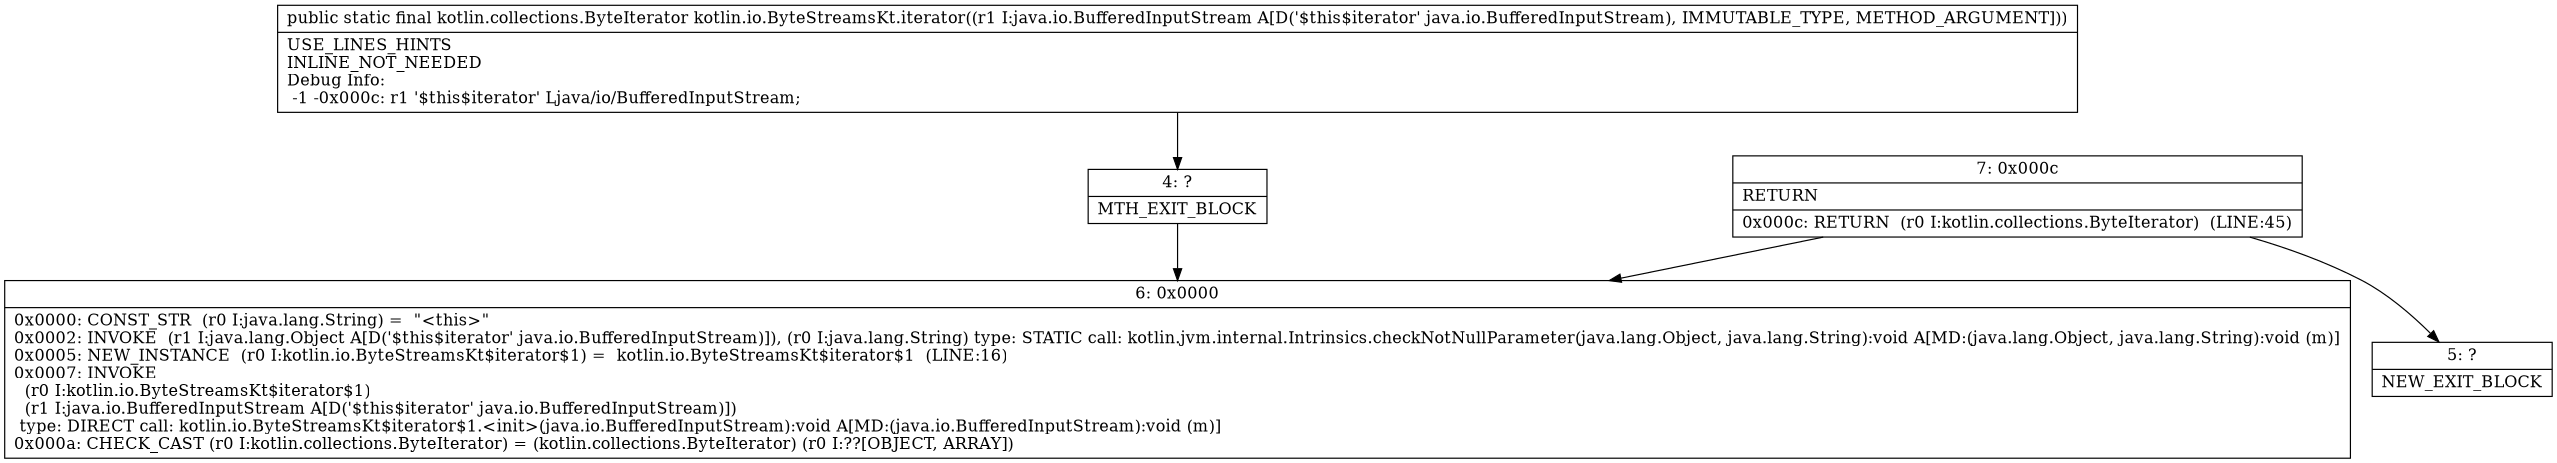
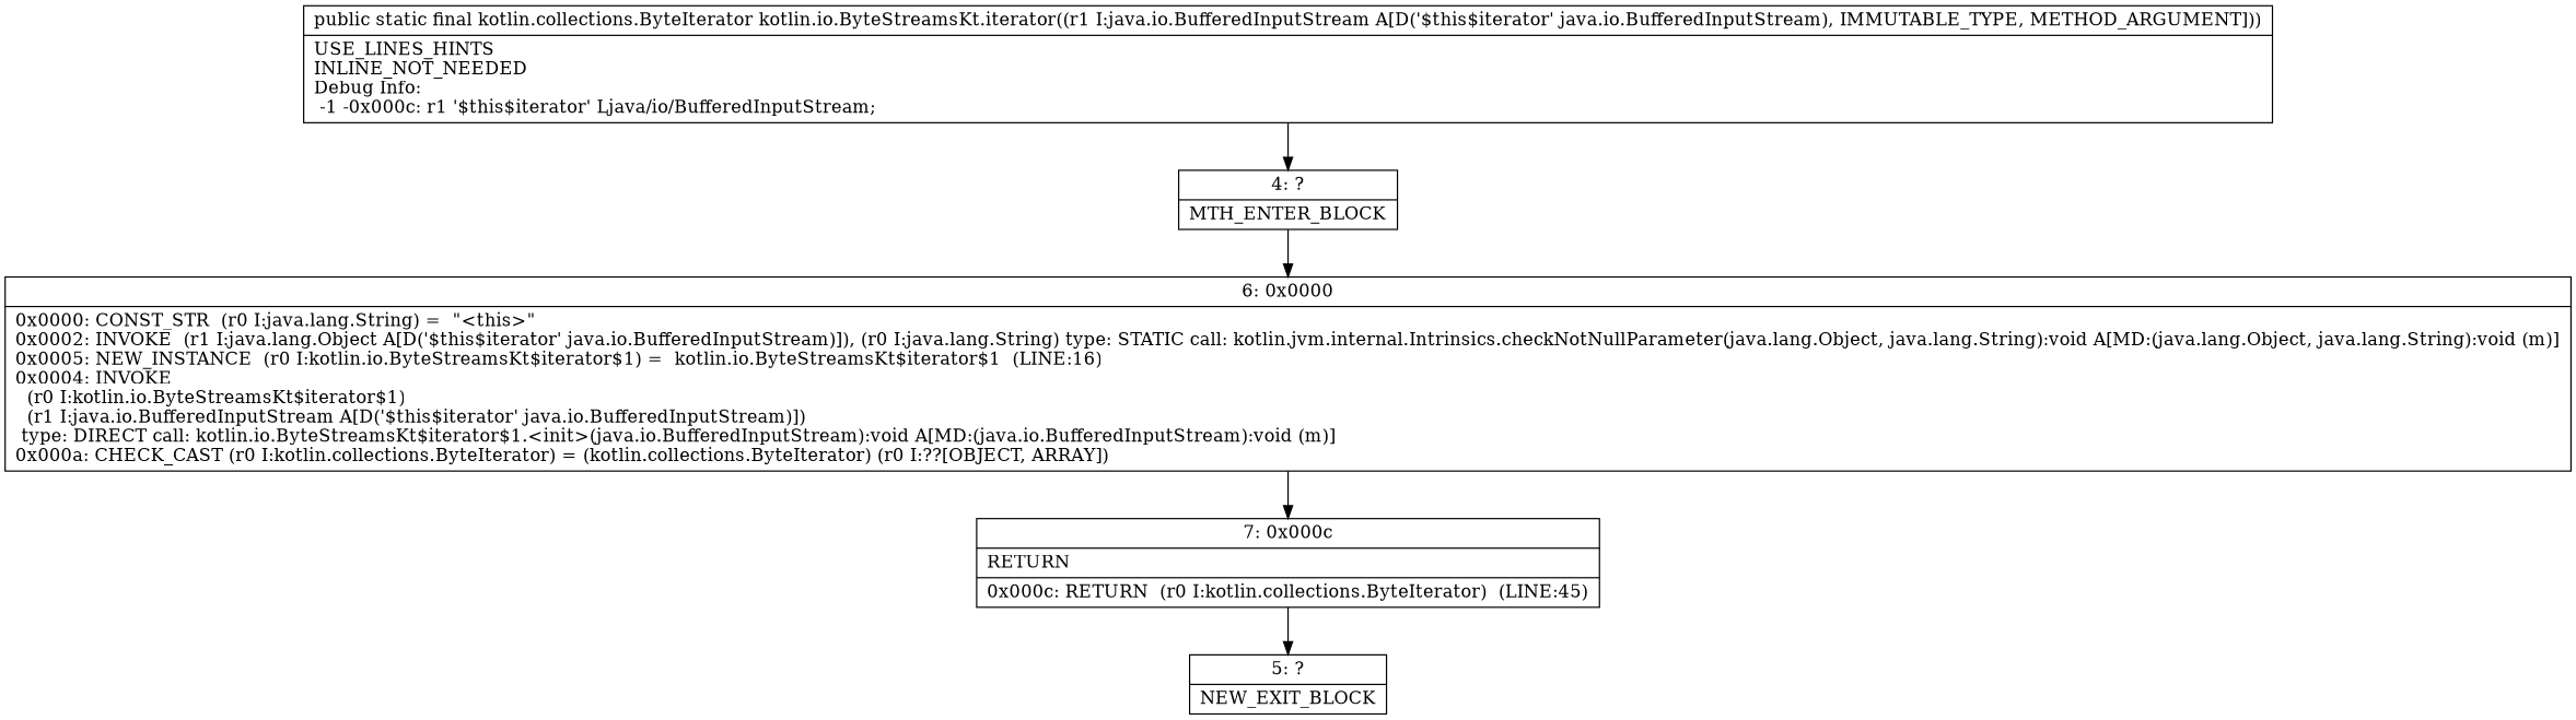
  digraph {
    node [shape=record]
-   n1 [label="{4\:\ ?|MTH_EXIT_BLOCK\l}"]
-   n2 [label="{6\:\ 0x0000|0x0000: CONST_STR  (r0 I:java.lang.String) =  \"\<this\>\" \l0x0002: INVOKE  (r1 I:java.lang.Object A[D('$this$iterator' java.io.BufferedInputStream)]), (r0 I:java.lang.String) type: STATIC call: kotlin.jvm.internal.Intrinsics.checkNotNullParameter(java.lang.Object, java.lang.String):void A[MD:(java.lang.Object, java.lang.String):void (m)]\l0x0005: NEW_INSTANCE  (r0 I:kotlin.io.ByteStreamsKt$iterator$1) =  kotlin.io.ByteStreamsKt$iterator$1  (LINE:16)\l0x0007: INVOKE  \l  (r0 I:kotlin.io.ByteStreamsKt$iterator$1)\l  (r1 I:java.io.BufferedInputStream A[D('$this$iterator' java.io.BufferedInputStream)])\l type: DIRECT call: kotlin.io.ByteStreamsKt$iterator$1.\<init\>(java.io.BufferedInputStream):void A[MD:(java.io.BufferedInputStream):void (m)]\l0x000a: CHECK_CAST (r0 I:kotlin.collections.ByteIterator) = (kotlin.collections.ByteIterator) (r0 I:??[OBJECT, ARRAY]) \l}"]
+   n1 [label="{4\:\ ?|MTH_ENTER_BLOCK\l}"]
+   n2 [label="{6\:\ 0x0000|0x0000: CONST_STR  (r0 I:java.lang.String) =  \"\<this\>\" \l0x0002: INVOKE  (r1 I:java.lang.Object A[D('$this$iterator' java.io.BufferedInputStream)]), (r0 I:java.lang.String) type: STATIC call: kotlin.jvm.internal.Intrinsics.checkNotNullParameter(java.lang.Object, java.lang.String):void A[MD:(java.lang.Object, java.lang.String):void (m)]\l0x0005: NEW_INSTANCE  (r0 I:kotlin.io.ByteStreamsKt$iterator$1) =  kotlin.io.ByteStreamsKt$iterator$1  (LINE:16)\l0x0004: INVOKE  \l  (r0 I:kotlin.io.ByteStreamsKt$iterator$1)\l  (r1 I:java.io.BufferedInputStream A[D('$this$iterator' java.io.BufferedInputStream)])\l type: DIRECT call: kotlin.io.ByteStreamsKt$iterator$1.\<init\>(java.io.BufferedInputStream):void A[MD:(java.io.BufferedInputStream):void (m)]\l0x000a: CHECK_CAST (r0 I:kotlin.collections.ByteIterator) = (kotlin.collections.ByteIterator) (r0 I:??[OBJECT, ARRAY]) \l}"]
    n3 [label="{7\:\ 0x000c|RETURN\l|0x000c: RETURN  (r0 I:kotlin.collections.ByteIterator)  (LINE:45)\l}"]
    n4 [label="{5\:\ ?|NEW_EXIT_BLOCK\l}"]
    n5 [label="{public static final kotlin.collections.ByteIterator kotlin.io.ByteStreamsKt.iterator((r1 I:java.io.BufferedInputStream A[D('$this$iterator' java.io.BufferedInputStream), IMMUTABLE_TYPE, METHOD_ARGUMENT]))  | USE_LINES_HINTS\lINLINE_NOT_NEEDED\lDebug Info:\l  \-1 \-0x000c: r1 '$this$iterator' Ljava\/io\/BufferedInputStream;\l}"]
    n1 -> n2
-   n3 -> n2
+   n2 -> n3
    n3 -> n4
    n5 -> n1
  }
